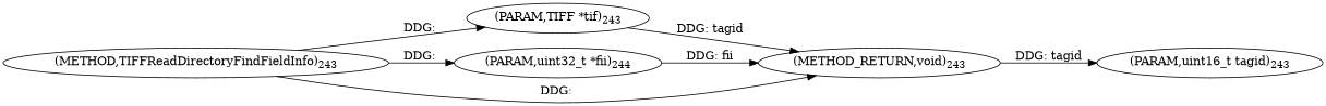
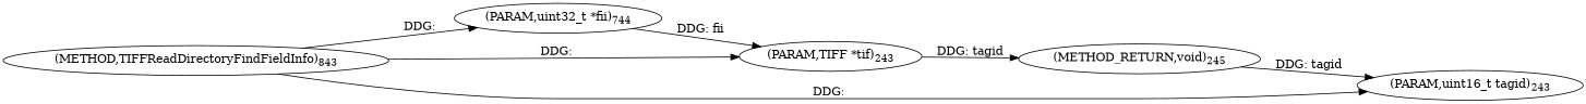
  digraph {
    rankdir=LR
-   n1 [label=<(METHOD,TIFFReadDirectoryFindFieldInfo)<SUB>243</SUB>>]
+   n1 [label=<(METHOD,TIFFReadDirectoryFindFieldInfo)<SUB>843</SUB>>]
    n2 [label=<(PARAM,TIFF *tif)<SUB>243</SUB>>]
    n3 [label=<(PARAM,uint16_t tagid)<SUB>243</SUB>>]
-   n4 [label=<(PARAM,uint32_t *fii)<SUB>244</SUB>>]
-   n5 [label=<(METHOD_RETURN,void)<SUB>243</SUB>>]
+   n4 [label=<(PARAM,uint32_t *fii)<SUB>744</SUB>>]
+   n5 [label=<(METHOD_RETURN,void)<SUB>245</SUB>>]
    n1 -> n2 [label="DDG: "]
-   n1 -> n5 [label="DDG: "]
+   n1 -> n3 [label="DDG: "]
    n1 -> n4 [label="DDG: "]
    n2 -> n5 [label="DDG: tagid"]
-   n4 -> n5 [label="DDG: fii"]
+   n4 -> n2 [label="DDG: fii"]
    n5 -> n3 [label="DDG: tagid"]
  }
